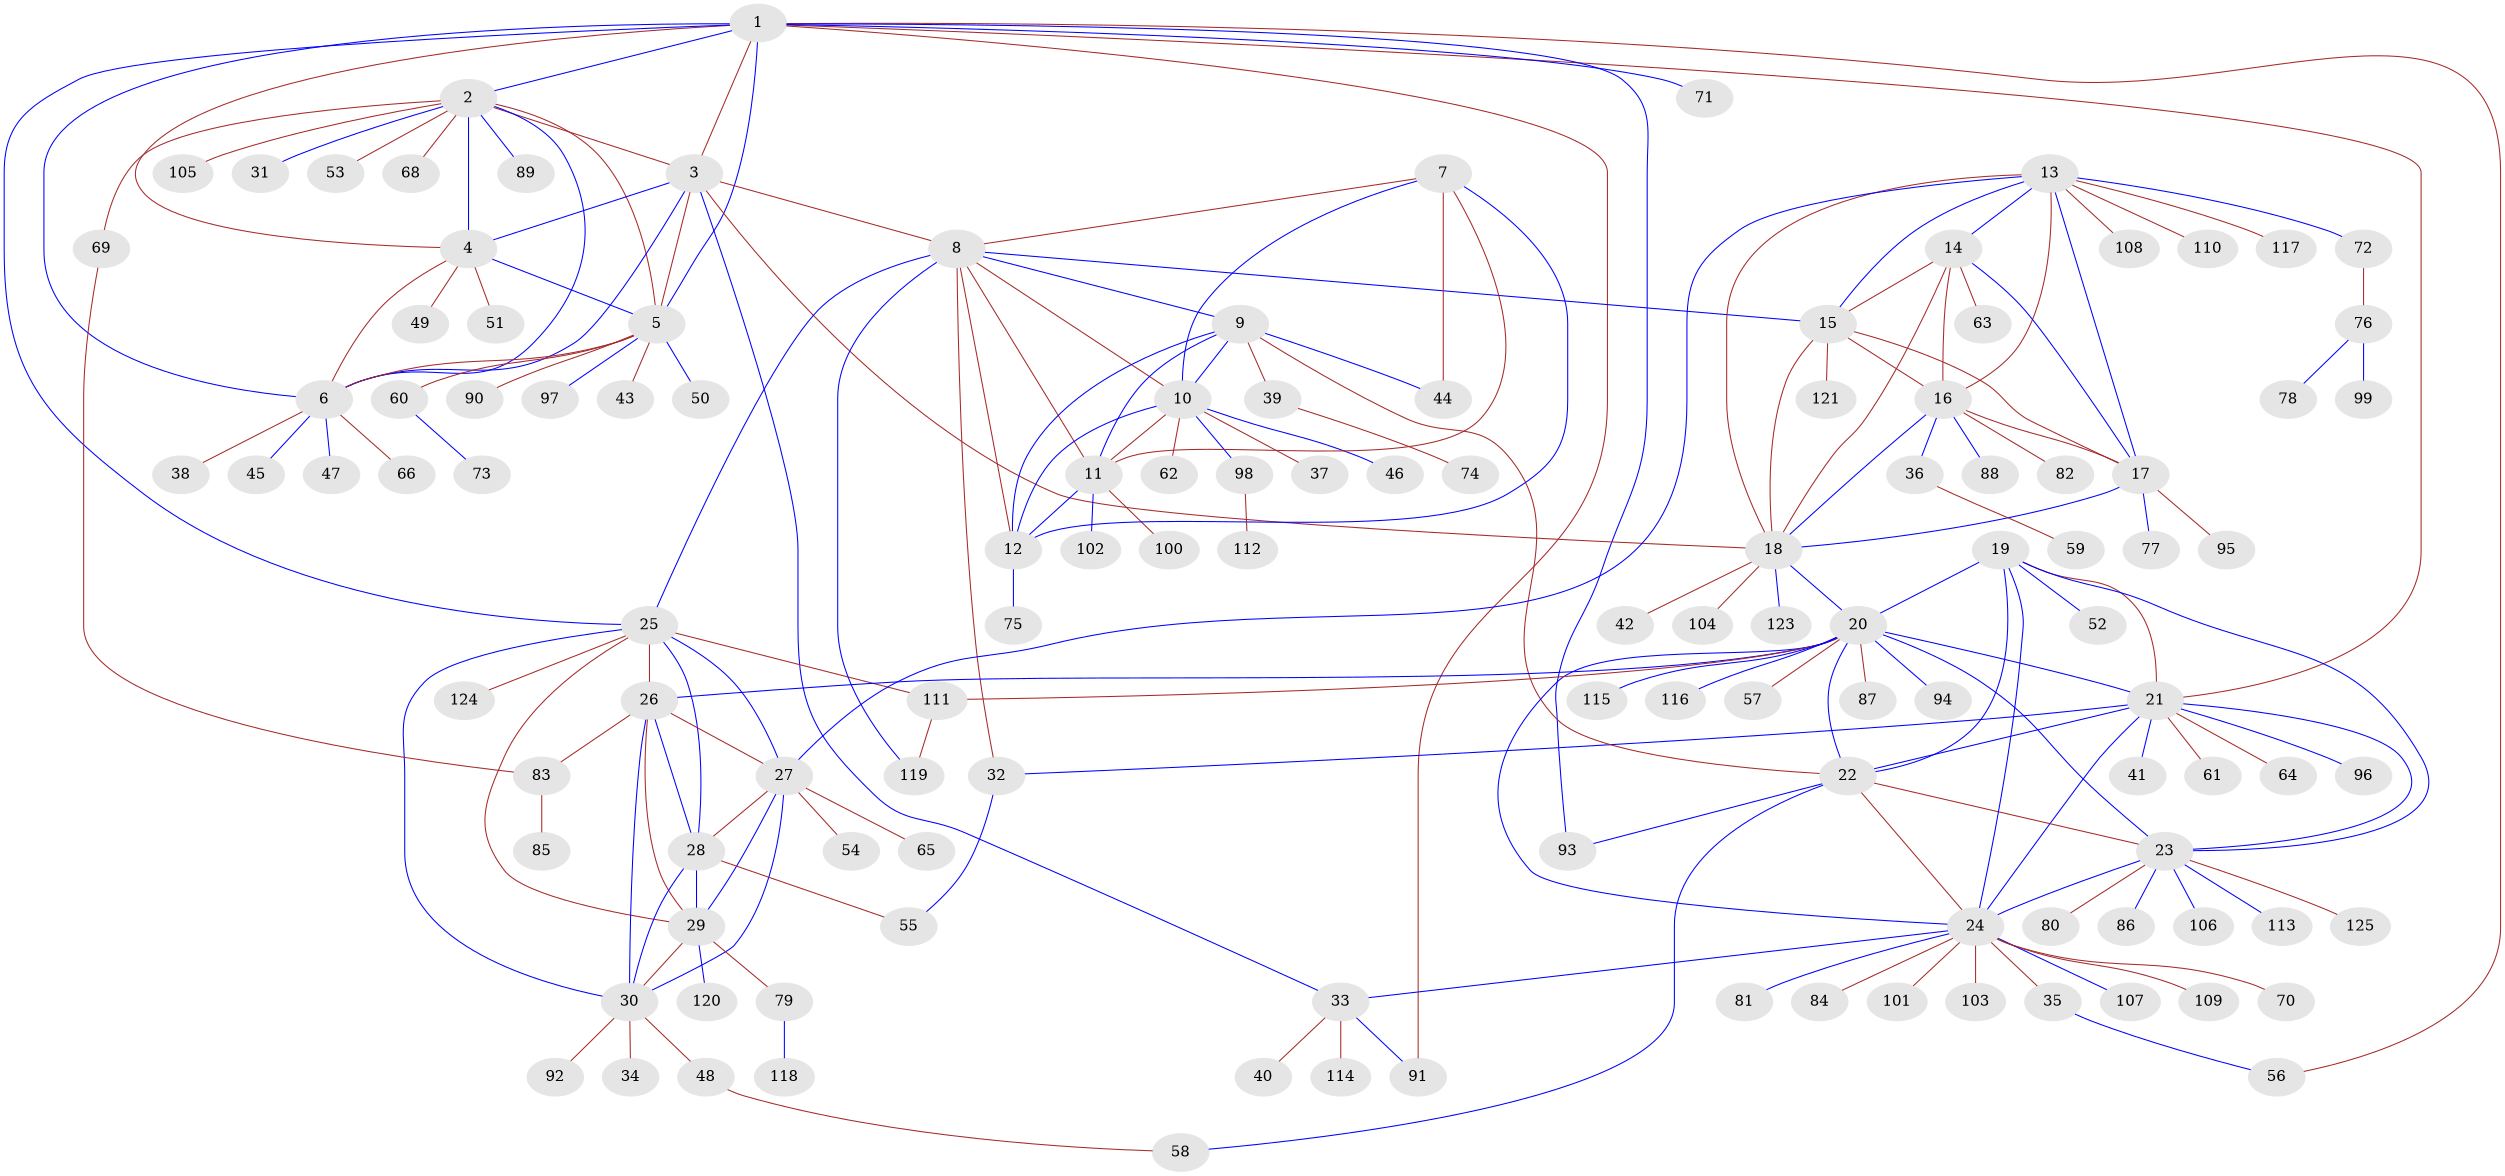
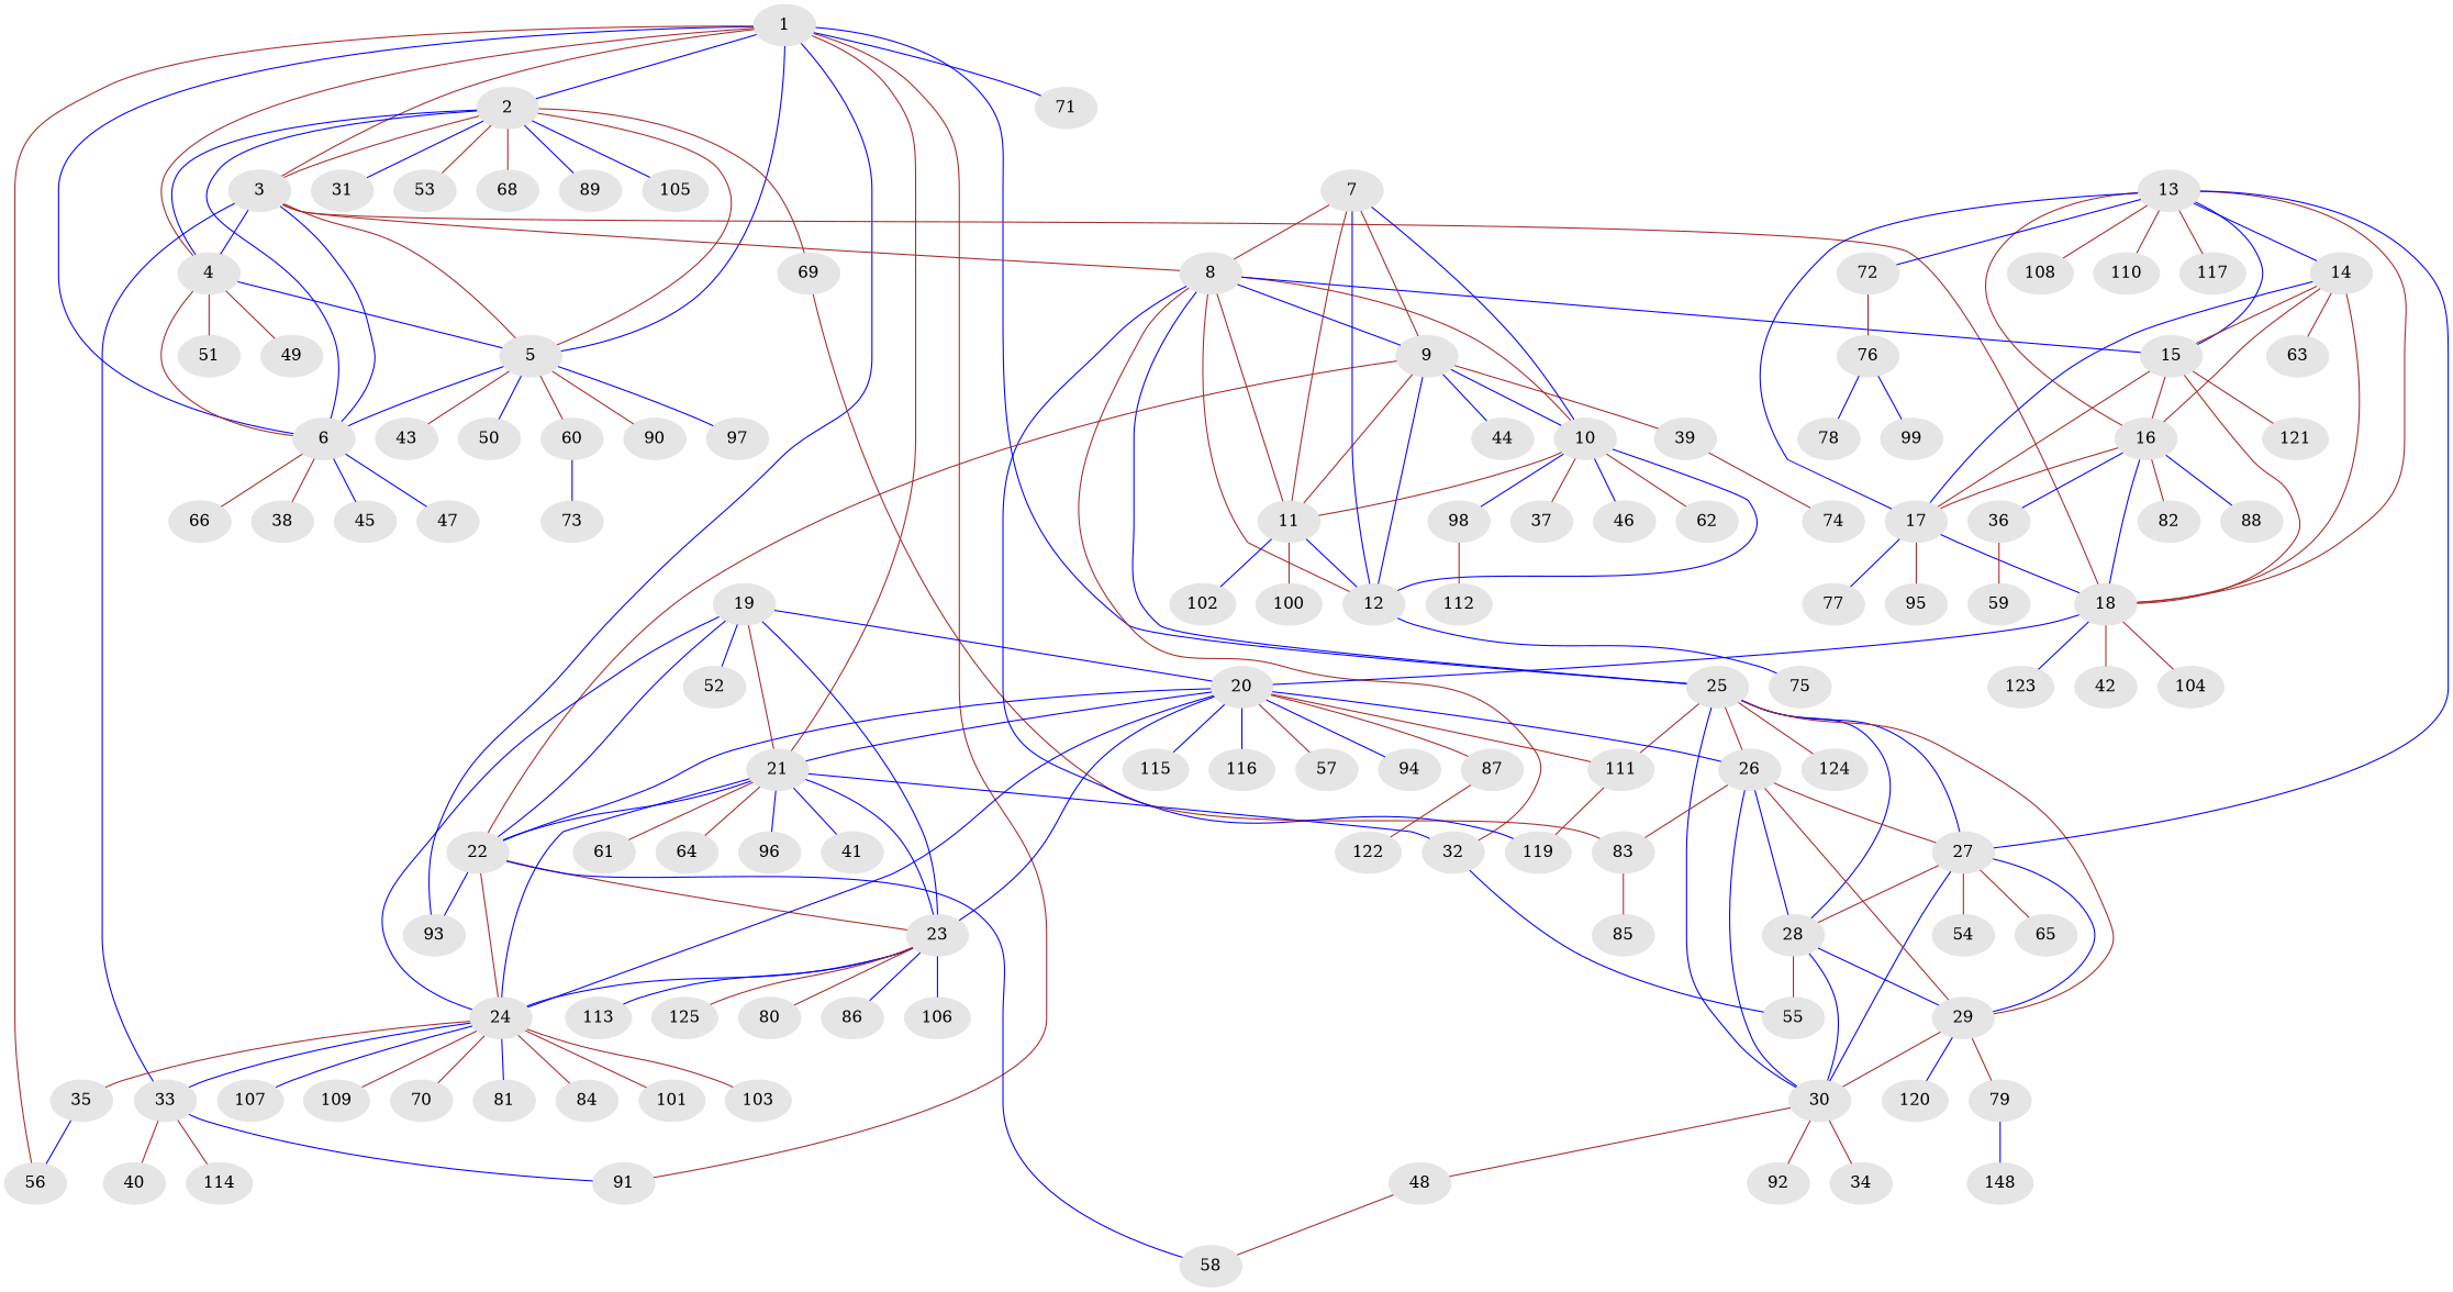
  graph {
    node [color=gray90 style=filled]
    edge [color=brown]
    1
    2
    3
    4
    5
    6
    21
    25
    56
    71
    91
    93
    31
    53
    68
    69
    89
    105
    8
    18
    33
    49
    51
    43
    50
    60
    90
    97
    38
    45
    47
    66
    32
    22
    23
    24
    41
    61
    64
    96
    27
    26
    111
    28
    29
    30
    124
    83
    85
    9
    10
    11
    12
    15
    119
    20
    42
    104
    123
    40
    114
    73
    7
    39
    44
    37
    46
    62
    98
    100
    102
    75
    16
    17
    121
    55
    58
    74
    112
    13
    14
    72
    108
    110
    117
    63
    36
    82
    88
    77
    95
    54
    65
    76
    59
    57
    87
    94
    115
    116
    19
    52
    80
    86
    106
    113
    125
    35
    70
    81
    84
    101
    103
    107
    109
+   122
    79
    120
    34
    48
    92
-   118
+   118 [label=148]
    78
    99
    1 -- 2 [color=blue]
    1 -- 3
    1 -- 4
    1 -- 5 [color=blue]
    1 -- 6 [color=blue]
    1 -- 21
    1 -- 25 [color=blue]
    1 -- 56
    1 -- 71 [color=blue]
    1 -- 91
    1 -- 93 [color=blue]
    2 -- 3
    2 -- 4 [color=blue]
    2 -- 5
    2 -- 6 [color=blue]
    2 -- 31 [color=blue]
    2 -- 53
    2 -- 68
    2 -- 69
    2 -- 89 [color=blue]
-   2 -- 105
+   2 -- 105 [color=blue]
    3 -- 4 [color=blue]
    3 -- 5
    3 -- 6 [color=blue]
    3 -- 8
    3 -- 18
    3 -- 33 [color=blue]
    4 -- 5 [color=blue]
    4 -- 6
    4 -- 49
    4 -- 51
-   5 -- 6
+   5 -- 6 [color=blue]
    5 -- 43
    5 -- 50 [color=blue]
    5 -- 60
    5 -- 90
    5 -- 97 [color=blue]
    6 -- 38
    6 -- 45 [color=blue]
    6 -- 47 [color=blue]
    6 -- 66
    21 -- 32 [color=blue]
    21 -- 22 [color=blue]
    21 -- 23 [color=blue]
    21 -- 24 [color=blue]
    21 -- 41 [color=blue]
    21 -- 61
    21 -- 64
    21 -- 96 [color=blue]
    25 -- 27 [color=blue]
    25 -- 26
    25 -- 111
    25 -- 28 [color=blue]
    25 -- 29
    25 -- 30 [color=blue]
    25 -- 124
    69 -- 83
    8 -- 25 [color=blue]
    8 -- 32
    8 -- 9 [color=blue]
    8 -- 10
    8 -- 11
    8 -- 12
    8 -- 15 [color=blue]
    8 -- 119 [color=blue]
    18 -- 20 [color=blue]
    18 -- 42
    18 -- 104
    18 -- 123 [color=blue]
    33 -- 91 [color=blue]
    33 -- 40
    33 -- 114
    60 -- 73 [color=blue]
    32 -- 55 [color=blue]
    22 -- 93 [color=blue]
    22 -- 23
    22 -- 24
    22 -- 58 [color=blue]
    23 -- 24 [color=blue]
    23 -- 80
    23 -- 86 [color=blue]
    23 -- 106 [color=blue]
    23 -- 113 [color=blue]
    23 -- 125
    24 -- 33 [color=blue]
    24 -- 35
    24 -- 70
    24 -- 81 [color=blue]
    24 -- 84
    24 -- 101
    24 -- 103
    24 -- 107 [color=blue]
    24 -- 109
    27 -- 28
    27 -- 29 [color=blue]
    27 -- 30 [color=blue]
    27 -- 54
    27 -- 65
    26 -- 27
    26 -- 28 [color=blue]
    26 -- 29
    26 -- 30 [color=blue]
    26 -- 83
    111 -- 119
    28 -- 29 [color=blue]
    28 -- 30 [color=blue]
    28 -- 55
    29 -- 30
    29 -- 79
    29 -- 120 [color=blue]
    30 -- 34
    30 -- 48
    30 -- 92
    83 -- 85
    9 -- 22
    9 -- 10 [color=blue]
-   9 -- 11 [color=blue]
+   9 -- 11
    9 -- 12 [color=blue]
    9 -- 39
    9 -- 44 [color=blue]
    10 -- 11
    10 -- 12 [color=blue]
    10 -- 37
    10 -- 46 [color=blue]
    10 -- 62
    10 -- 98 [color=blue]
    11 -- 12 [color=blue]
    11 -- 100
    11 -- 102 [color=blue]
    12 -- 75 [color=blue]
    15 -- 18
    15 -- 16
    15 -- 17
    15 -- 121
    20 -- 21 [color=blue]
    20 -- 22 [color=blue]
    20 -- 23 [color=blue]
    20 -- 24 [color=blue]
    20 -- 26 [color=blue]
    20 -- 111
    20 -- 57
    20 -- 87
    20 -- 94 [color=blue]
    20 -- 115 [color=blue]
    20 -- 116 [color=blue]
    7 -- 8
-   7 -- 44
+   7 -- 9
    7 -- 10 [color=blue]
    7 -- 11
    7 -- 12 [color=blue]
    39 -- 74
    98 -- 112
    16 -- 18 [color=blue]
    16 -- 17
    16 -- 36 [color=blue]
    16 -- 82
    16 -- 88 [color=blue]
    17 -- 18 [color=blue]
    17 -- 77 [color=blue]
    17 -- 95
    13 -- 18
    13 -- 27 [color=blue]
    13 -- 15 [color=blue]
    13 -- 16
    13 -- 17 [color=blue]
    13 -- 14 [color=blue]
    13 -- 72 [color=blue]
    13 -- 108
    13 -- 110
    13 -- 117
    14 -- 18
    14 -- 15
    14 -- 16
    14 -- 17 [color=blue]
    14 -- 63
    72 -- 76
    36 -- 59
    76 -- 78 [color=blue]
    76 -- 99 [color=blue]
+   87 -- 122
    19 -- 21
    19 -- 22 [color=blue]
    19 -- 23 [color=blue]
    19 -- 24 [color=blue]
    19 -- 20 [color=blue]
    19 -- 52 [color=blue]
    35 -- 56 [color=blue]
    79 -- 118 [color=blue]
    48 -- 58
  }
